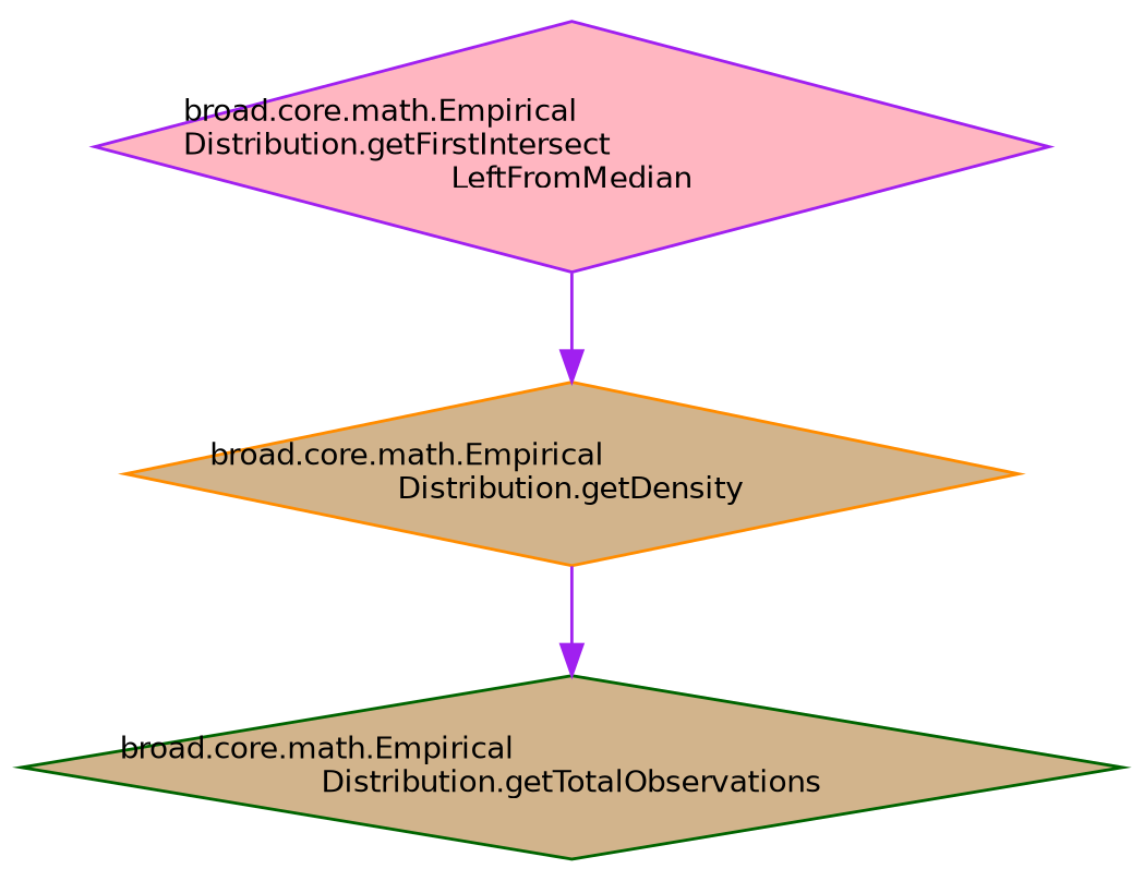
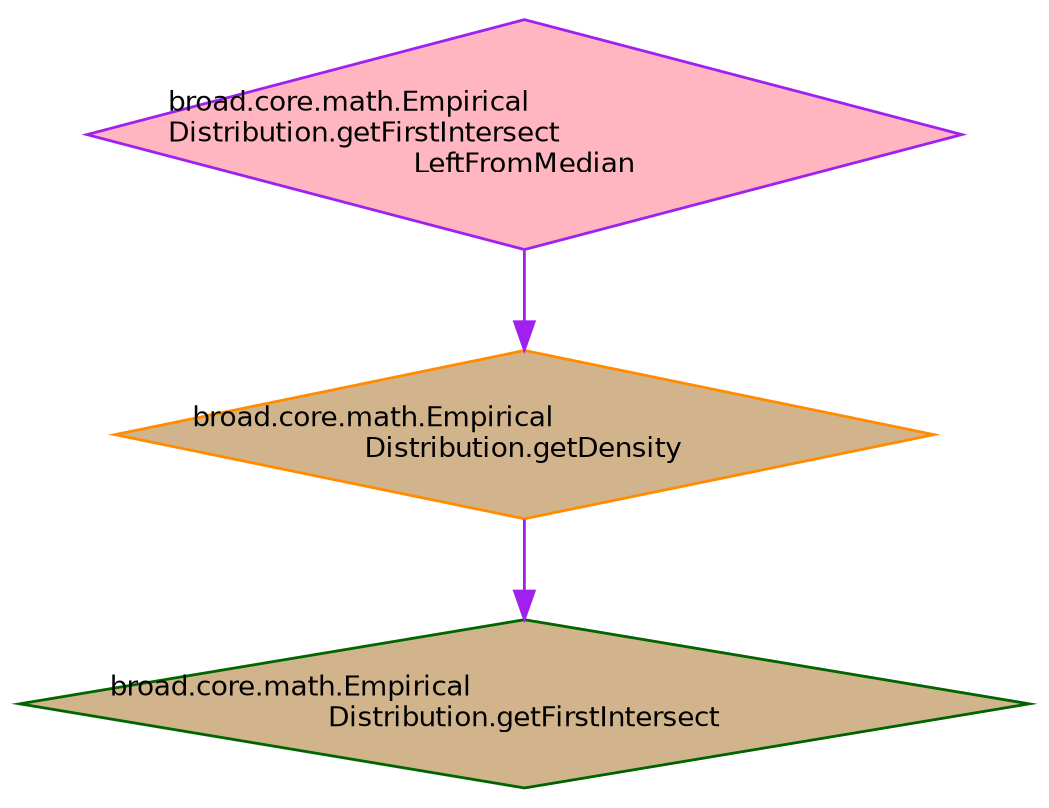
  digraph {
    rankdir=TB
    node [fillcolor=tan fontname=Helvetica fontsize=10 shape=diamond style=filled]
    edge [color=purple fontname=Helvetica fontsize=10 labelfontname=Helvetica labelfontsize=10 style=solid]
    n1 [color=purple fillcolor=lightpink fontcolor=black height=0.2 label="broad.core.math.Empirical\lDistribution.getFirstIntersect\lLeftFromMedian" width=0.4]
    n2 [color=darkorange height=0.2 label="broad.core.math.Empirical\lDistribution.getDensity" width=0.4]
-   n3 [color=darkgreen height=0.2 label="broad.core.math.Empirical\lDistribution.getTotalObservations" width=0.4]
+   n3 [color=darkgreen height=0.2 label="broad.core.math.Empirical\lDistribution.getFirstIntersect" width=0.4]
    n1 -> n2
    n2 -> n3
  }
